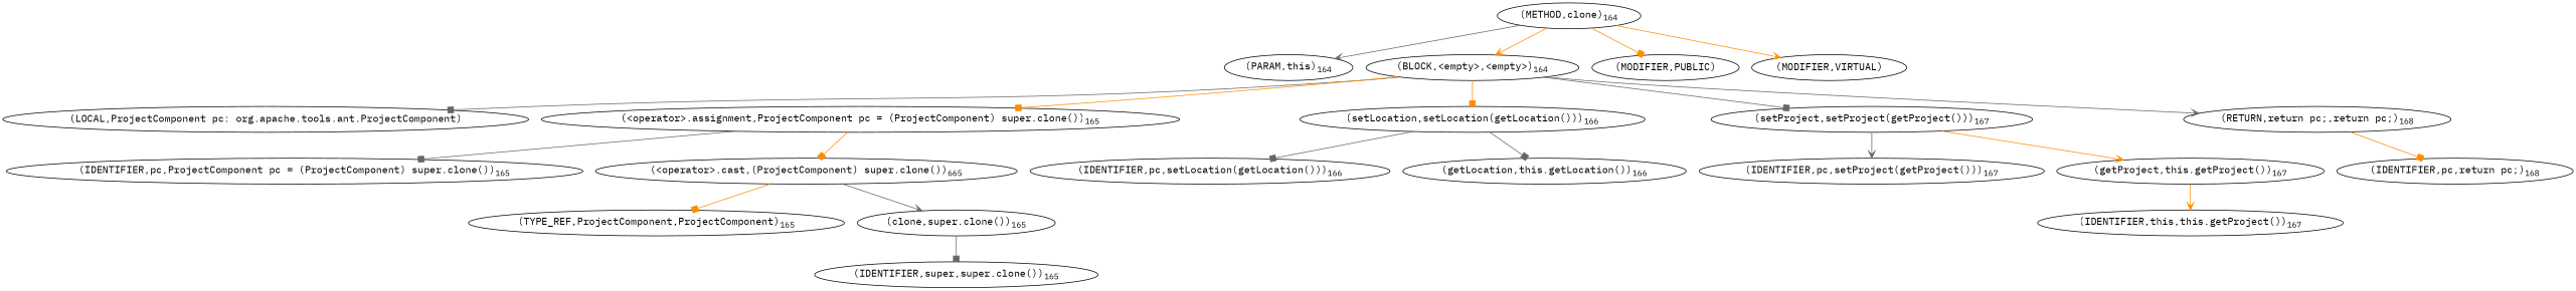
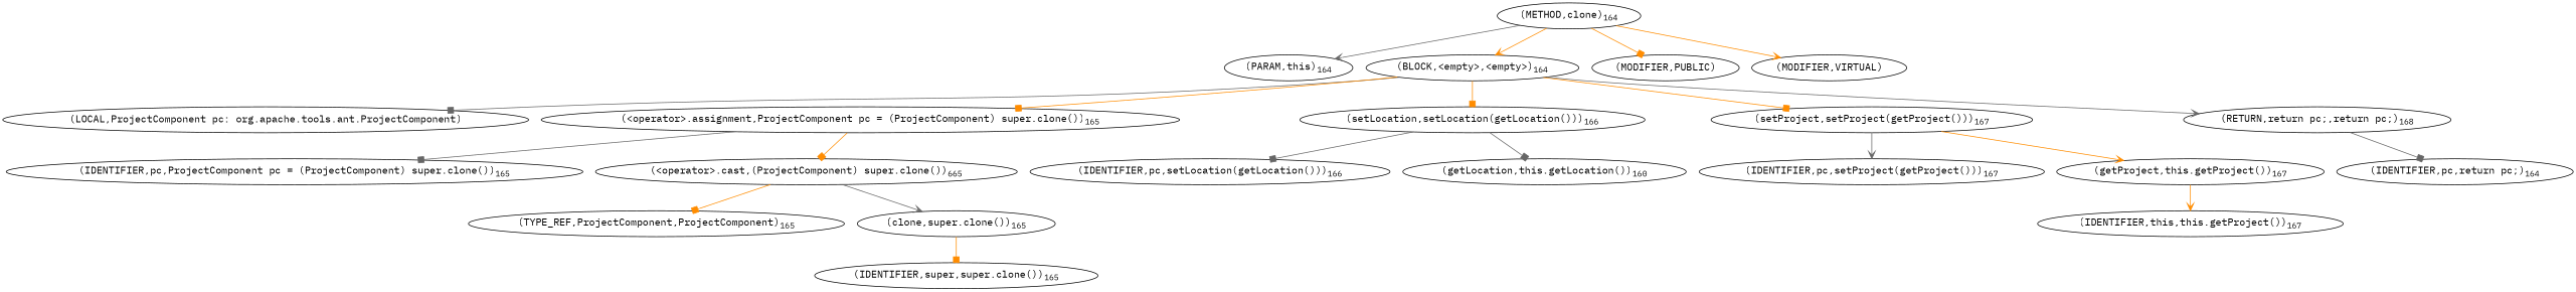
  digraph {
    fontname="IBM Plex Mono"
    node [fontname="IBM Plex Mono"]
    edge [arrowhead=box color=darkorange fontname="IBM Plex Mono"]
    n1 [label=<(METHOD,clone)<SUB>164</SUB>>]
    n2 [label=<(PARAM,this)<SUB>164</SUB>>]
    n3 [label=<(BLOCK,&lt;empty&gt;,&lt;empty&gt;)<SUB>164</SUB>>]
    n4 [label=<(MODIFIER,PUBLIC)>]
    n5 [label=<(MODIFIER,VIRTUAL)>]
    n6 [label=<(LOCAL,ProjectComponent pc: org.apache.tools.ant.ProjectComponent)>]
    n7 [label=<(&lt;operator&gt;.assignment,ProjectComponent pc = (ProjectComponent) super.clone())<SUB>165</SUB>>]
    n8 [label=<(setLocation,setLocation(getLocation()))<SUB>166</SUB>>]
    n9 [label=<(setProject,setProject(getProject()))<SUB>167</SUB>>]
    n10 [label=<(RETURN,return pc;,return pc;)<SUB>168</SUB>>]
    n11 [label=<(IDENTIFIER,pc,ProjectComponent pc = (ProjectComponent) super.clone())<SUB>165</SUB>>]
    n12 [label=<(&lt;operator&gt;.cast,(ProjectComponent) super.clone())<SUB>665</SUB>>]
    n13 [label=<(IDENTIFIER,pc,setLocation(getLocation()))<SUB>166</SUB>>]
-   n14 [label=<(getLocation,this.getLocation())<SUB>166</SUB>>]
+   n14 [label=<(getLocation,this.getLocation())<SUB>160</SUB>>]
    n15 [label=<(IDENTIFIER,pc,setProject(getProject()))<SUB>167</SUB>>]
    n16 [label=<(getProject,this.getProject())<SUB>167</SUB>>]
-   n17 [label=<(IDENTIFIER,pc,return pc;)<SUB>168</SUB>>]
+   n17 [label=<(IDENTIFIER,pc,return pc;)<SUB>164</SUB>>]
    n18 [label=<(TYPE_REF,ProjectComponent,ProjectComponent)<SUB>165</SUB>>]
    n19 [label=<(clone,super.clone())<SUB>165</SUB>>]
    n20 [label=<(IDENTIFIER,super,super.clone())<SUB>165</SUB>>]
    n21 [label=<(IDENTIFIER,this,this.getProject())<SUB>167</SUB>>]
    n1 -> n2 [arrowhead=vee color=gray40]
    n1 -> n3 [arrowhead=vee]
    n1 -> n4
    n1 -> n5 [arrowhead=vee]
    n3 -> n6 [color=gray40]
    n3 -> n7
    n3 -> n8
-   n3 -> n9 [color=gray40]
+   n3 -> n9
    n3 -> n10 [arrowhead=vee color=gray40]
    n7 -> n11 [color=gray40]
    n7 -> n12
    n8 -> n13 [color=gray40]
    n8 -> n14 [color=gray40]
    n9 -> n15 [arrowhead=vee color=gray40]
    n9 -> n16 [arrowhead=vee]
-   n10 -> n17
+   n10 -> n17 [color=gray40]
    n12 -> n18
    n12 -> n19 [arrowhead=vee color=gray40]
    n16 -> n21 [arrowhead=vee]
-   n19 -> n20 [color=gray40]
+   n19 -> n20
  }
